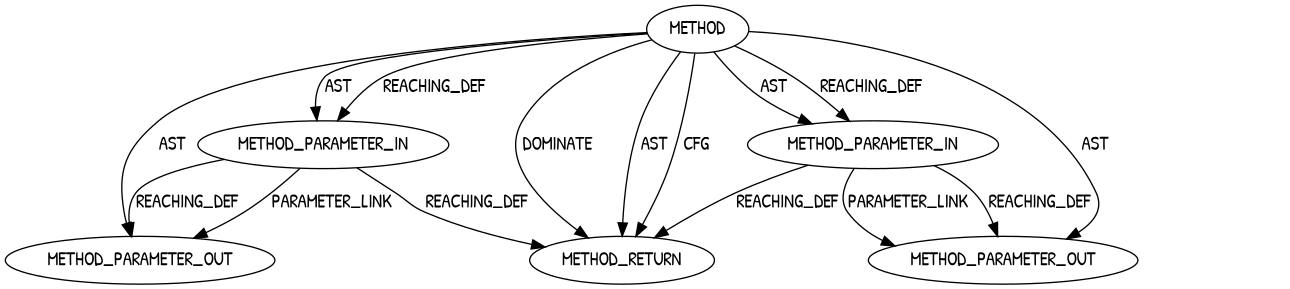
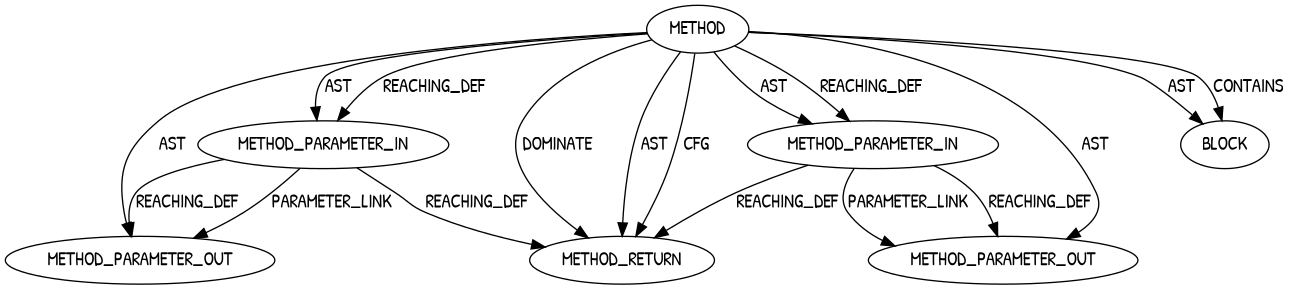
  digraph {
    fontname="Patrick Hand"
    node [CODE=p2 EVALUATION_STRATEGY=BY_VALUE IS_VARIADIC=false ORDER=2 TYPE_FULL_NAME=ANY fontname="Patrick Hand"]
    edge [fontname="Patrick Hand"]
    n1 [INDEX=2 NAME=p2 label=METHOD_PARAMETER_IN]
    n2 [INDEX=2 NAME=p2 label=METHOD_PARAMETER_OUT]
    n3 [CODE=RET label=METHOD_RETURN IS_VARIADIC=""]
    n4 [AST_PARENT_FULL_NAME="<global>" AST_PARENT_TYPE=NAMESPACE_BLOCK CODE="<empty>" FILENAME="<empty>" FULL_NAME=put_unaligned_le32 IS_EXTERNAL=true NAME=put_unaligned_le32 ORDER=0 label=METHOD EVALUATION_STRATEGY="" IS_VARIADIC="" TYPE_FULL_NAME=""]
    n5 [CODE=p1 INDEX=1 NAME=p1 ORDER=1 label=METHOD_PARAMETER_IN]
+   n6 [ARGUMENT_INDEX=1 CODE="<empty>" ORDER=1 label=BLOCK EVALUATION_STRATEGY="" IS_VARIADIC=""]
    n7 [CODE=p1 INDEX=1 NAME=p1 ORDER=1 label=METHOD_PARAMETER_OUT]
    n1 -> n2 [label=PARAMETER_LINK]
    n1 -> n2 [VARIABLE=p2 label=REACHING_DEF]
    n1 -> n3 [VARIABLE=p2 label=REACHING_DEF]
    n4 -> n1 [label=AST]
    n4 -> n1 [label=REACHING_DEF]
    n4 -> n2 [label=AST]
    n4 -> n3 [label=DOMINATE]
    n4 -> n3 [label=AST]
    n4 -> n3 [label=CFG]
    n4 -> n5 [label=REACHING_DEF]
    n4 -> n5 [label=AST]
+   n4 -> n6 [label=AST]
+   n4 -> n6 [label=CONTAINS]
    n4 -> n7 [label=AST]
    n5 -> n3 [VARIABLE=p1 label=REACHING_DEF]
    n5 -> n7 [VARIABLE=p1 label=REACHING_DEF]
    n5 -> n7 [label=PARAMETER_LINK]
  }
